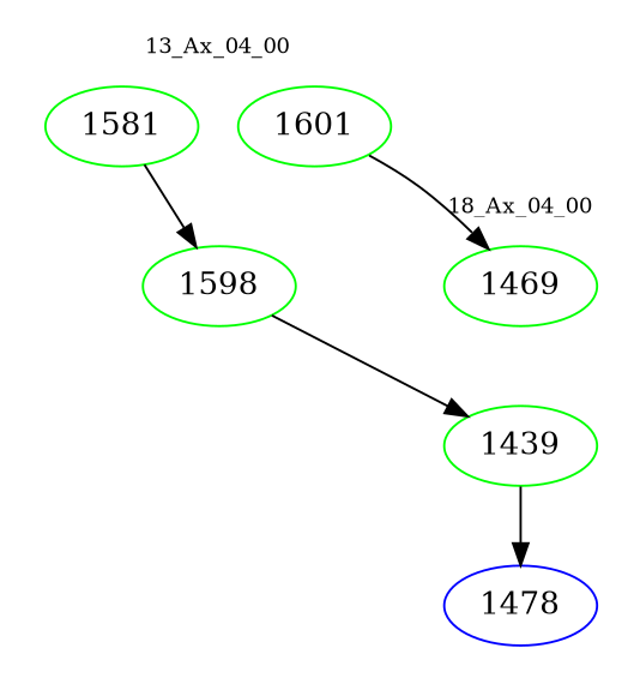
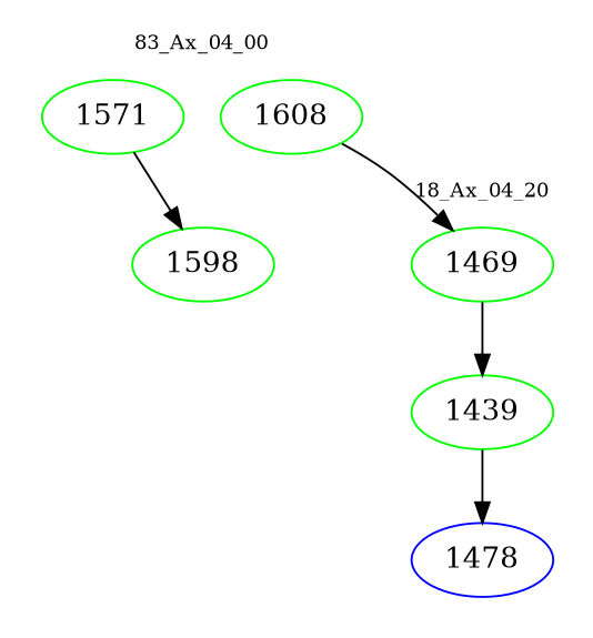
  digraph {
    node [color=green]
    edge [color=black]
-   n1 [label=1601]
-   n2 [label=1581]
+   n1 [label=1608]
+   n2 [label=1571]
    n3 [label=1598]
    n4 [label=1469]
    n5 [label=1439]
    n6 [color=blue label=1478]
    subgraph cluster_1 {
      color=white
      fontsize=10
-     label="13_Ax_04_00"
+     label="83_Ax_04_00"
      n1
      n2
      n3
    }
    subgraph cluster_2 {
      color=white
      fontsize=10
-     label="18_Ax_04_00"
+     label="18_Ax_04_20"
      n4
      n5
      n6
    }
    n1 -> n4
    n2 -> n3
-   n3 -> n5
+   n4 -> n5
    n5 -> n6
  }
